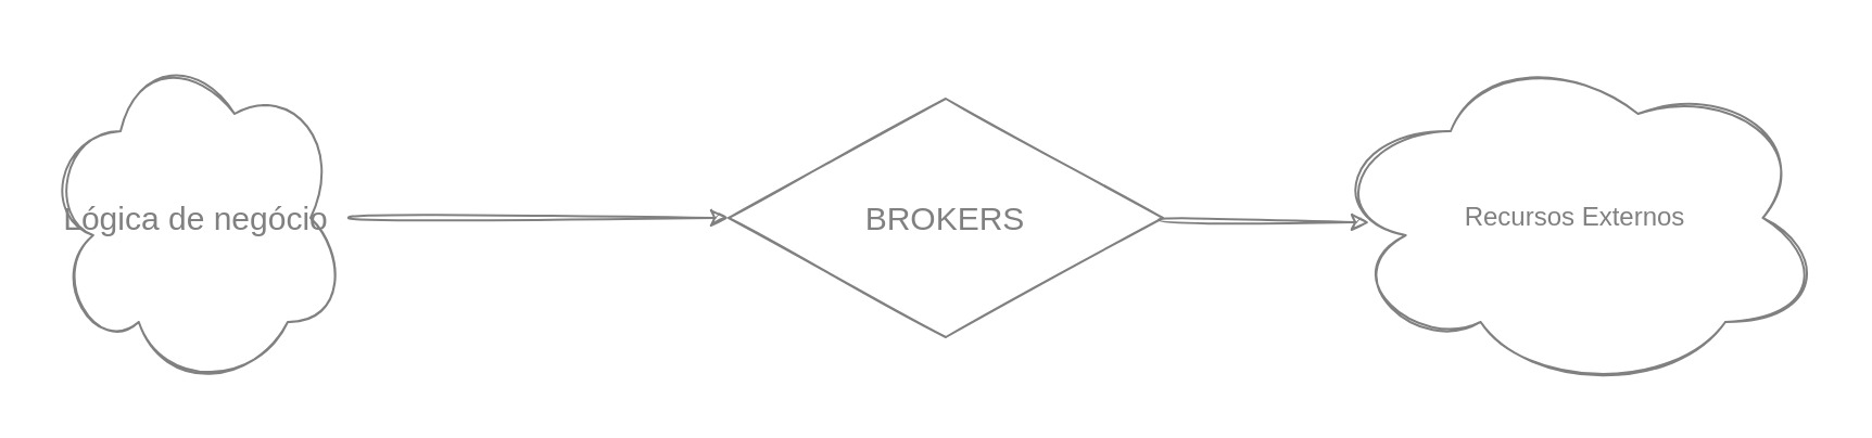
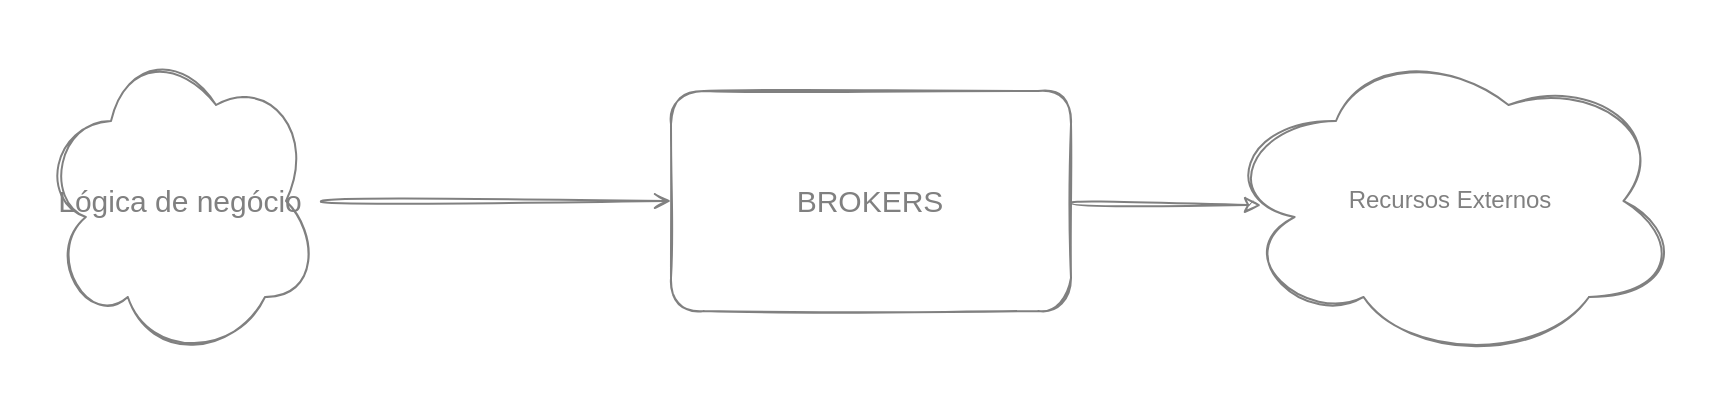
  <mxCell id="0" />
  <mxCell id="1" parent="0" />
- <mxCell id="2" style="edgeStyle=none;html=1;sketch=1;curved=1;labelBackgroundColor=#808080;strokeColor=#808080;" parent="1" source="3" target="5" edge="1"><mxGeometry relative="1" as="geometry" /></mxCell>
+ <mxCell id="2" style="edgeStyle=none;html=1;sketch=1;curved=1;labelBackgroundColor=#808080;strokeColor=#808080;endArrow=open;" parent="1" source="3" target="5" edge="1"><mxGeometry relative="1" as="geometry" /></mxCell>
  <mxCell id="3" value="Lógica de negócio" style="ellipse;shape=cloud;whiteSpace=wrap;html=1;sketch=1;rounded=1;fillColor=none;fontSize=15;labelBackgroundColor=none;fontColor=#808080;strokeColor=#808080;" parent="1" vertex="1"><mxGeometry x="20" y="20" width="140" height="160" as="geometry" /></mxCell>
  <mxCell id="4" style="edgeStyle=none;html=1;entryX=0.087;entryY=0.513;entryDx=0;entryDy=0;entryPerimeter=0;sketch=1;curved=1;labelBackgroundColor=#808080;strokeColor=#808080;" parent="1" source="5" target="6" edge="1"><mxGeometry relative="1" as="geometry" /></mxCell>
- <mxCell id="5" value="&lt;font style=&quot;font-size: 15px&quot; color=&quot;#808080&quot;&gt;BROKERS&lt;/font&gt;" style="rhombus;whiteSpace=wrap;html=1;sketch=1;fillColor=none;fontSize=11;labelBackgroundColor=none;strokeColor=#808080;" parent="1" vertex="1"><mxGeometry x="335" y="45" width="200" height="110" as="geometry" /></mxCell>
+ <mxCell id="5" value="&lt;font style=&quot;font-size: 15px&quot; color=&quot;#808080&quot;&gt;BROKERS&lt;/font&gt;" style="rounded=1;whiteSpace=wrap;html=1;sketch=1;fillColor=none;fontSize=11;labelBackgroundColor=none;strokeColor=#808080;" parent="1" vertex="1"><mxGeometry x="335" y="45" width="200" height="110" as="geometry" /></mxCell>
  <mxCell id="6" value="&lt;font color=&quot;#808080&quot;&gt;Recursos Externos&lt;br&gt;&lt;/font&gt;" style="ellipse;shape=cloud;whiteSpace=wrap;html=1;sketch=1;rounded=1;fillColor=none;labelBackgroundColor=none;strokeColor=#808080;" parent="1" vertex="1"><mxGeometry x="610" y="20" width="230" height="160" as="geometry" /></mxCell>
